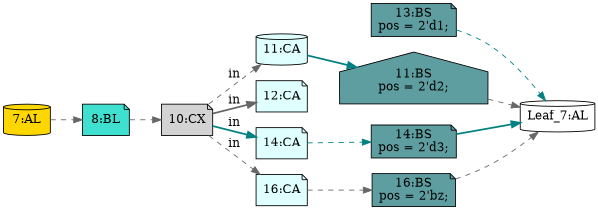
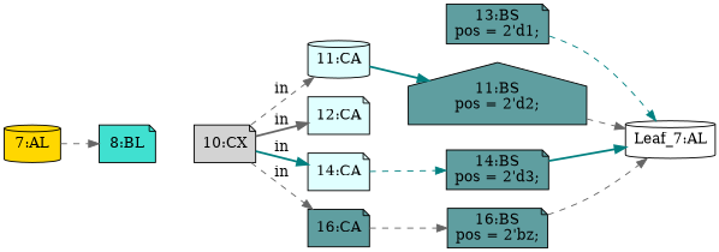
  strict digraph {
    rankdir=LR
    node [fillcolor=lightcyan shape=note statements="[]" style=filled typ=Case]
    edge [color=gray40 cond="[]" lineno=None style=dashed]
    n1 [ast="<pyverilog.vparser.ast.Case object at 0x7febd7afec10>" label="11:CA" shape=cylinder]
    n2 [ast="<pyverilog.vparser.ast.BlockingSubstitution object at 0x7febd7afeb90>" fillcolor=cadetblue label="11:BS\npos = 2'd2;" shape=house statements="[<pyverilog.vparser.ast.BlockingSubstitution object at 0x7febd7afeb90>]" typ=BlockingSubstitution]
    n3 [def_var="['pos']" label="Leaf_7:AL" shape=cylinder fillcolor="" statements="" style="" typ=""]
    n4 [ast="<pyverilog.vparser.ast.BlockingSubstitution object at 0x7febd7afe710>" fillcolor=cadetblue label="13:BS\npos = 2'd1;" statements="[<pyverilog.vparser.ast.BlockingSubstitution object at 0x7febd7afe710>]" typ=BlockingSubstitution]
    n5 [ast="<pyverilog.vparser.ast.BlockingSubstitution object at 0x7febd92b3250>" fillcolor=cadetblue label="16:BS\npos = 2'bz;" statements="[<pyverilog.vparser.ast.BlockingSubstitution object at 0x7febd92b3250>]" typ=BlockingSubstitution]
    n6 [ast="<pyverilog.vparser.ast.Case object at 0x7febd92b3bd0>" label="12:CA"]
    n7 [ast="<pyverilog.vparser.ast.Case object at 0x7febd92b3dd0>" label="14:CA"]
    n8 [ast="<pyverilog.vparser.ast.BlockingSubstitution object at 0x7febd92b3e50>" fillcolor=cadetblue label="14:BS\npos = 2'd3;" statements="[<pyverilog.vparser.ast.BlockingSubstitution object at 0x7febd92b3e50>]" typ=BlockingSubstitution]
-   n9 [ast="<pyverilog.vparser.ast.Case object at 0x7febd92b3fd0>" label="16:CA"]
+   n9 [ast="<pyverilog.vparser.ast.Case object at 0x7febd92b3fd0>" fillcolor=cadetblue label="16:CA"]
    n10 [ast="<pyverilog.vparser.ast.CasexStatement object at 0x7febd92b3b10>" fillcolor=lightgray label="10:CX" typ=CasexStatement]
    n11 [ast="<pyverilog.vparser.ast.Block object at 0x7febd92b3ad0>" fillcolor=turquoise label="8:BL" typ=Block]
    n12 [ast="<pyverilog.vparser.ast.Always object at 0x7febd92b39d0>" clk_sens=False fillcolor=gold label="7:AL" sens="[]" shape=cylinder typ=Always use_var="['in']"]
    n1 -> n2 [color=teal style=bold]
    n2 -> n3
    n4 -> n3 [color=teal]
    n5 -> n3
    n7 -> n8 [color=teal]
    n8 -> n3 [color=teal style=bold]
    n9 -> n5
    n10 -> n1 [cond="['in']" label=in lineno=10]
    n10 -> n6 [cond="['in']" label=in lineno=10 style=bold]
    n10 -> n7 [color=teal cond="['in']" label=in lineno=10 style=bold]
    n10 -> n9 [cond="['in']" label=in lineno=10]
-   n11 -> n10
    n12 -> n11
  }
